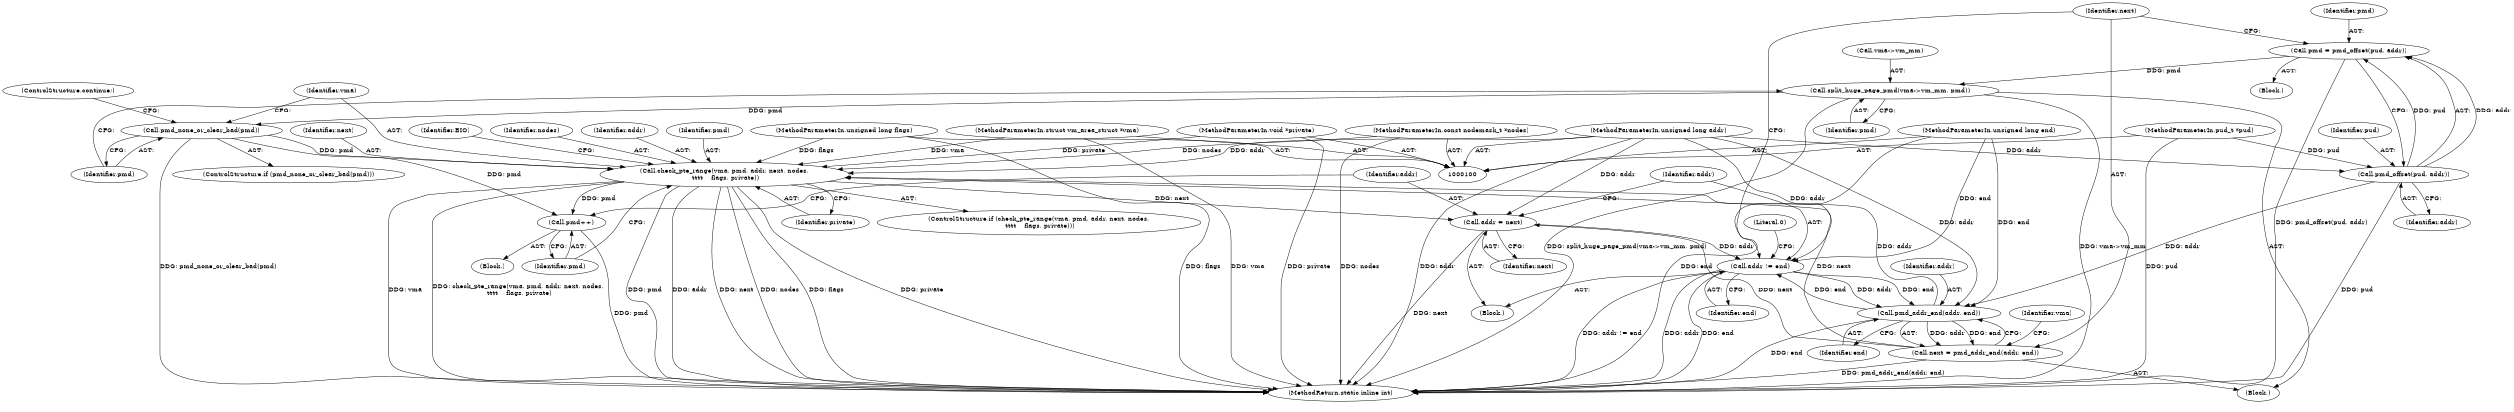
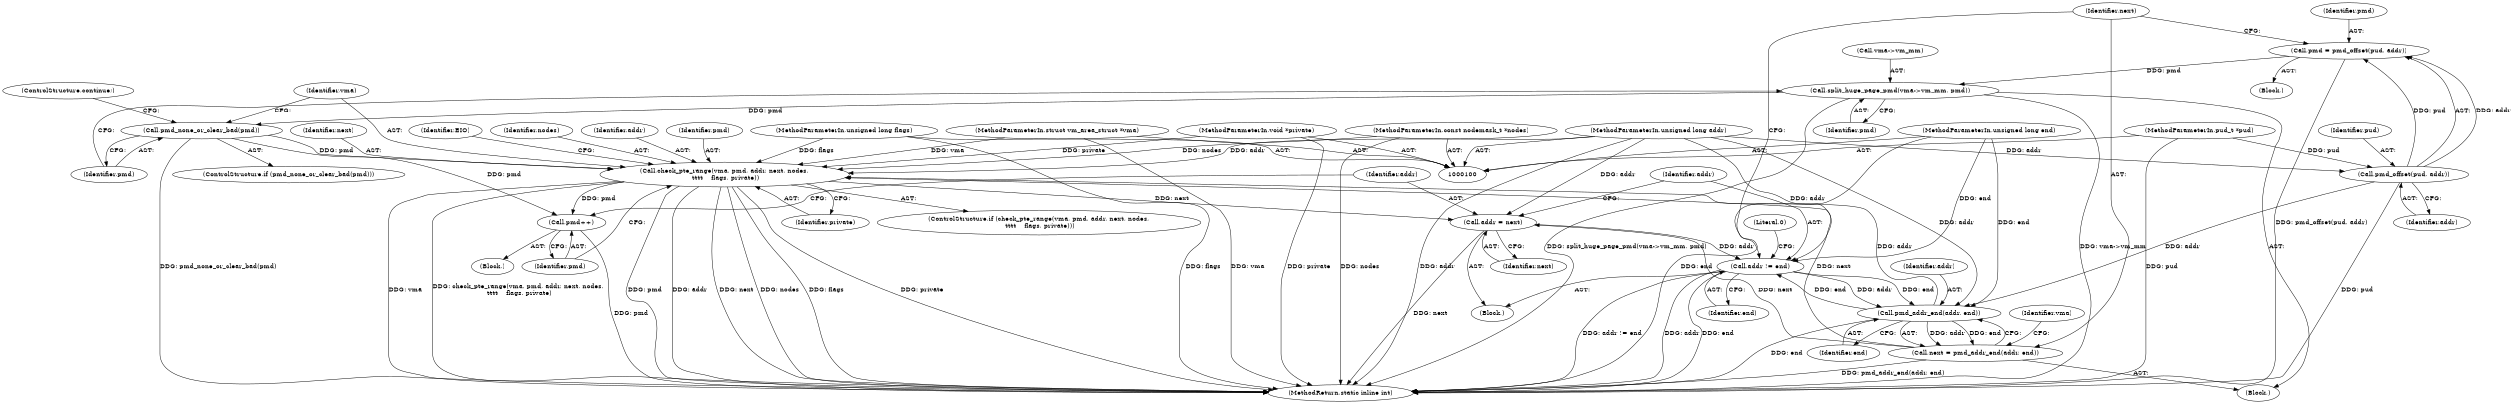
  digraph {
    n1 [label="(Call,split_huge_page_pmd(vma->vm_mm, pmd))"]
    n2 [label="(Call,pmd_none_or_clear_bad(pmd))"]
    n3 [label="(Block,)"]
    n4 [label="(MethodReturn,static inline int)"]
    n5 [label="(Identifier,pmd)"]
    n6 [label="(Call,check_pte_range(vma, pmd, addr, next, nodes,\n \t\t\t\t    flags, private))"]
    n7 [label="(Call,pmd++)"]
    n8 [label="(ControlStructure,if (pmd_none_or_clear_bad(pmd)))"]
    n9 [label="(Identifier,pmd)"]
    n10 [label="(Call,pmd = pmd_offset(pud, addr))"]
    n11 [label="(Call,pmd_offset(pud, addr))"]
    n12 [label="(Block,)"]
    n13 [label="(Call,pmd_addr_end(addr, end))"]
    n14 [label="(Identifier,addr)"]
    n15 [label="(Call,addr != end)"]
    n16 [label="(Call,next = pmd_addr_end(addr, end))"]
    n17 [label="(Identifier,end)"]
    n18 [label="(MethodParameterIn,pud_t *pud)"]
    1000100
    n20 [label="(MethodParameterIn,unsigned long addr)"]
    n21 [label="(Call,addr = next)"]
    n22 [label="(Identifier,private)"]
    n23 [label="(ControlStructure,if (check_pte_range(vma, pmd, addr, next, nodes,\n \t\t\t\t    flags, private)))"]
    n24 [label="(Identifier,end)"]
    n25 [label="(Block,)"]
    n26 [label="(Identifier,next)"]
    n27 [label="(Identifier,pmd)"]
    n28 [label="(Block,)"]
    n29 [label="(MethodParameterIn,struct vm_area_struct *vma)"]
    n30 [label="(MethodParameterIn,unsigned long end)"]
    n31 [label="(MethodParameterIn,const nodemask_t *nodes)"]
    n32 [label="(MethodParameterIn,unsigned long flags)"]
    n33 [label="(MethodParameterIn,void *private)"]
    n34 [label="(Identifier,next)"]
    n35 [label="(Identifier,nodes)"]
    n36 [label="(Literal,0)"]
    n37 [label="(Identifier,addr)"]
    n38 [label="(Identifier,pmd)"]
    n39 [label="(Identifier,pmd)"]
    n40 [label="(ControlStructure,continue;)"]
    n41 [label="(Identifier,vma)"]
    n42 [label="(Identifier,addr)"]
    n43 [label="(Identifier,addr)"]
    n44 [label="(Identifier,vma)"]
    n45 [label="(Identifier,next)"]
    n46 [label="(Identifier,pud)"]
    n47 [label="(Identifier,EIO)"]
    n48 [label="(Identifier,addr)"]
    n49 [label="(Call,vma->vm_mm)"]
    n1 -> n2 [label="DDG: pmd"]
    n1 -> n3 [label="AST: "]
    n1 -> n4 [label="DDG: vma->vm_mm"]
    n1 -> n4 [label="DDG: split_huge_page_pmd(vma->vm_mm, pmd)"]
    n1 -> n5 [label="CFG: "]
    n2 -> n4 [label="DDG: pmd_none_or_clear_bad(pmd)"]
    n2 -> n6 [label="DDG: pmd"]
    n2 -> n7 [label="DDG: pmd"]
    n2 -> n8 [label="AST: "]
    n2 -> n9 [label="CFG: "]
    n5 -> n1 [label="AST: "]
    n6 -> n4 [label="DDG: nodes"]
    n6 -> n4 [label="DDG: flags"]
    n6 -> n4 [label="DDG: private"]
    n6 -> n4 [label="DDG: vma"]
    n6 -> n4 [label="DDG: check_pte_range(vma, pmd, addr, next, nodes,\n \t\t\t\t    flags, private)"]
    n6 -> n4 [label="DDG: pmd"]
    n6 -> n4 [label="DDG: addr"]
    n6 -> n4 [label="DDG: next"]
    n6 -> n7 [label="DDG: pmd"]
    n6 -> n21 [label="DDG: next"]
    n6 -> n22 [label="CFG: "]
    n6 -> n23 [label="AST: "]
    n7 -> n4 [label="DDG: pmd"]
    n7 -> n27 [label="CFG: "]
    n7 -> n28 [label="AST: "]
    n9 -> n1 [label="CFG: "]
    n9 -> n2 [label="AST: "]
    n10 -> n1 [label="DDG: pmd"]
    n10 -> n4 [label="DDG: pmd_offset(pud, addr)"]
-   n10 -> n11 [label="CFG: "]
    n10 -> n12 [label="AST: "]
    n11 -> n4 [label="DDG: pud"]
    n11 -> n10 [label="AST: "]
    n11 -> n10 [label="DDG: pud"]
    n11 -> n10 [label="DDG: addr"]
    n11 -> n13 [label="DDG: addr"]
    n11 -> n14 [label="CFG: "]
    n13 -> n4 [label="DDG: end"]
    n13 -> n6 [label="DDG: addr"]
    n13 -> n15 [label="DDG: end"]
    n13 -> n16 [label="AST: "]
    n13 -> n16 [label="DDG: addr"]
    n13 -> n16 [label="DDG: end"]
    n13 -> n17 [label="CFG: "]
    n14 -> n11 [label="AST: "]
    n15 -> n4 [label="DDG: end"]
    n15 -> n4 [label="DDG: addr != end"]
    n15 -> n4 [label="DDG: addr"]
    n15 -> n13 [label="DDG: addr"]
    n15 -> n13 [label="DDG: end"]
    n15 -> n24 [label="CFG: "]
    n15 -> n25 [label="AST: "]
    n16 -> n3 [label="AST: "]
    n16 -> n4 [label="DDG: pmd_addr_end(addr, end)"]
    n16 -> n6 [label="DDG: next"]
    n16 -> n13 [label="CFG: "]
    n16 -> n21 [label="DDG: next"]
    n17 -> n13 [label="AST: "]
    n18 -> n4 [label="DDG: pud"]
    n18 -> n11 [label="DDG: pud"]
    n18 -> 1000100 [label="AST: "]
    n20 -> n4 [label="DDG: addr"]
    n20 -> n6 [label="DDG: addr"]
    n20 -> n11 [label="DDG: addr"]
    n20 -> n13 [label="DDG: addr"]
    n20 -> n15 [label="DDG: addr"]
    n20 -> 1000100 [label="AST: "]
    n20 -> n21 [label="DDG: addr"]
    n21 -> n4 [label="DDG: next"]
    n21 -> n15 [label="DDG: addr"]
    n21 -> n25 [label="AST: "]
    n21 -> n26 [label="CFG: "]
    n22 -> n6 [label="AST: "]
    n24 -> n15 [label="AST: "]
    n26 -> n21 [label="AST: "]
    n27 -> n6 [label="CFG: "]
    n27 -> n7 [label="AST: "]
    n29 -> n4 [label="DDG: vma"]
    n29 -> n6 [label="DDG: vma"]
    n29 -> 1000100 [label="AST: "]
    n30 -> n4 [label="DDG: end"]
    n30 -> n13 [label="DDG: end"]
    n30 -> n15 [label="DDG: end"]
    n30 -> 1000100 [label="AST: "]
    n31 -> n4 [label="DDG: nodes"]
    n31 -> n6 [label="DDG: nodes"]
    n31 -> 1000100 [label="AST: "]
    n32 -> n4 [label="DDG: flags"]
    n32 -> n6 [label="DDG: flags"]
    n32 -> 1000100 [label="AST: "]
    n33 -> n4 [label="DDG: private"]
    n33 -> n6 [label="DDG: private"]
    n33 -> 1000100 [label="AST: "]
    n34 -> n10 [label="CFG: "]
    n34 -> n15 [label="CFG: "]
    n34 -> n16 [label="AST: "]
    n35 -> n6 [label="AST: "]
    n36 -> n15 [label="CFG: "]
    n37 -> n6 [label="AST: "]
    n38 -> n6 [label="AST: "]
    n39 -> n10 [label="AST: "]
    n40 -> n2 [label="CFG: "]
    n41 -> n2 [label="CFG: "]
    n41 -> n6 [label="AST: "]
    n42 -> n7 [label="CFG: "]
    n42 -> n21 [label="AST: "]
    n43 -> n15 [label="AST: "]
    n43 -> n21 [label="CFG: "]
    n44 -> n16 [label="CFG: "]
    n45 -> n6 [label="AST: "]
    n46 -> n11 [label="AST: "]
    n47 -> n6 [label="CFG: "]
    n48 -> n13 [label="AST: "]
    n49 -> n1 [label="AST: "]
  }
